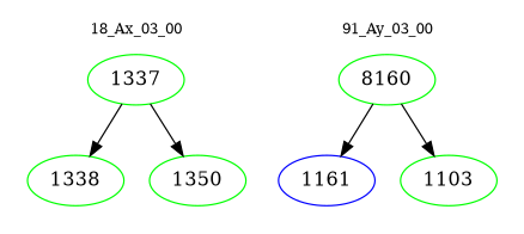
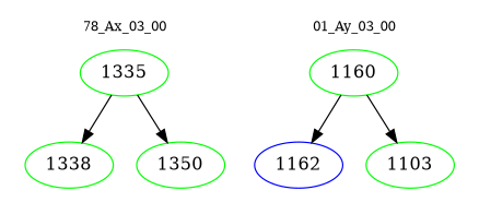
  digraph {
    node [color=green]
    edge [color=black]
-   n1 [label=1337]
+   n1 [label=1335]
    n2 [label=1338]
    n3 [label=1350]
-   n4 [label=8160]
-   n5 [color=blue label=1161]
+   n4 [label=1160]
+   n5 [color=blue label=1162]
    n6 [label=1103]
    subgraph cluster_1 {
      color=white
      fontsize=10
-     label="18_Ax_03_00"
+     label="78_Ax_03_00"
      n1
      n2
      n3
    }
    subgraph cluster_2 {
      color=white
      fontsize=10
-     label="91_Ay_03_00"
+     label="01_Ay_03_00"
      n4
      n5
      n6
    }
    n1 -> n2
    n1 -> n3
    n4 -> n5
    n4 -> n6
  }
